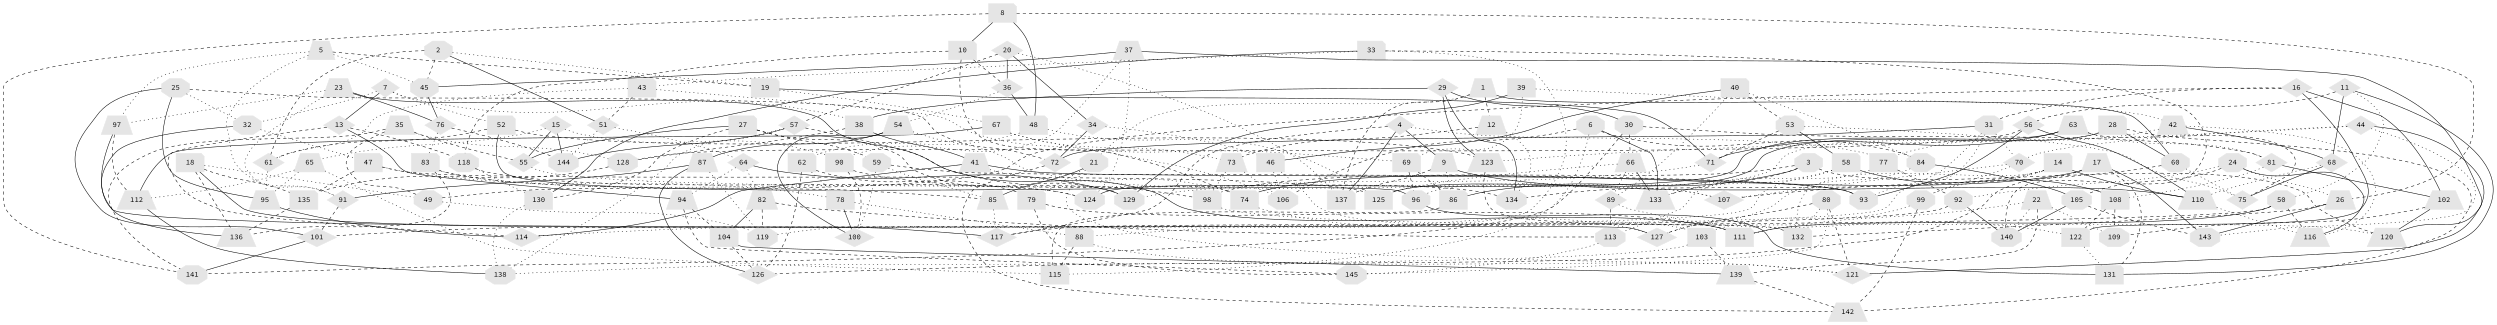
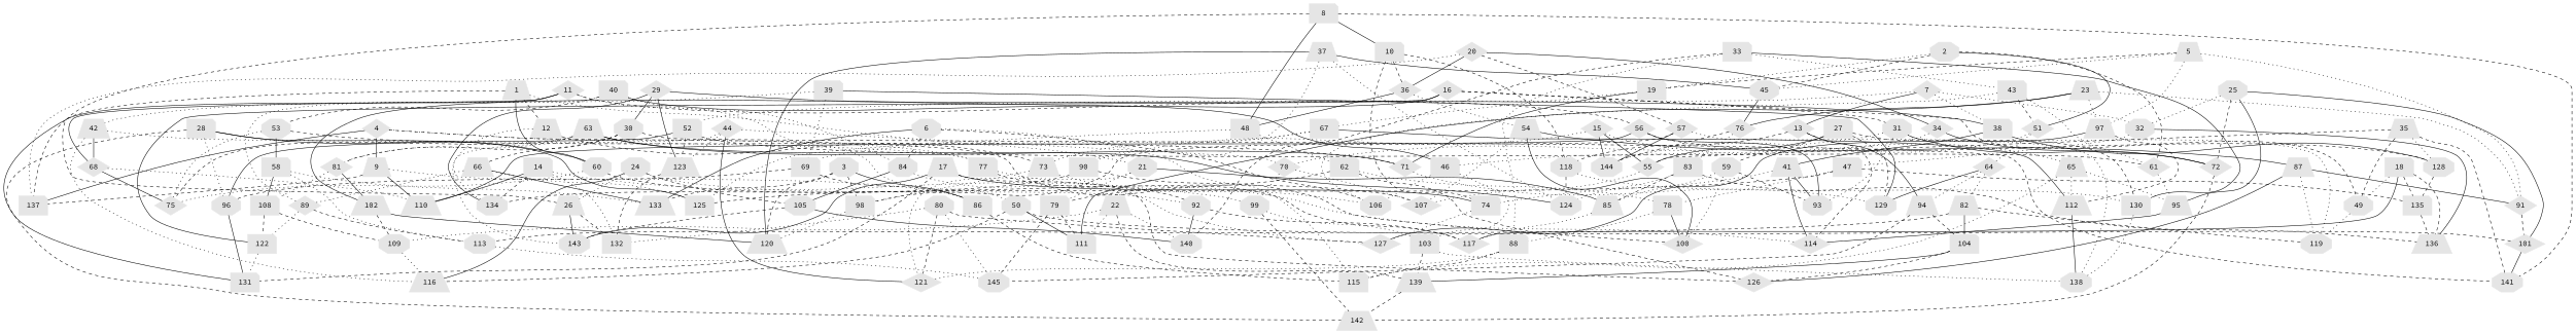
  graph {
    fontname="Source Code Pro"
    node [color=gray90 fontname="Source Code Pro" shape=note style=filled]
    edge [fontname="Source Code Pro" style=dotted]
    1 [shape=trapezium]
    12 [shape=trapezium]
    21 [shape=octagon]
    60 [shape=octagon]
    137
    73 [shape=trapezium]
    134 [shape=octagon]
    79
    85 [shape=trapezium]
    121 [shape=diamond]
    75 [shape=diamond]
    107 [shape=diamond]
    2 [shape=octagon]
    19
    45 [shape=octagon]
    51 [shape=diamond]
    61 [shape=diamond]
    67
    71 [shape=diamond]
    76 [shape=diamond]
    144 [shape=octagon]
    64 [shape=diamond]
    95 [shape=trapezium]
    3 [shape=octagon]
    86
    98
    120 [shape=trapezium]
    133 [shape=trapezium]
    115
    4 [shape=diamond]
    9 [shape=trapezium]
    77
    117 [shape=diamond]
    110 [shape=trapezium]
    114 [shape=diamond]
    92 [shape=octagon]
    5 [shape=trapezium]
    91 [shape=diamond]
    97 [shape=trapezium]
    101 [shape=diamond]
    112 [shape=trapezium]
    127 [shape=diamond]
    6 [shape=octagon]
    84 [shape=octagon]
    106 [shape=octagon]
    105 [shape=octagon]
    7 [shape=diamond]
    13 [shape=diamond]
    32 [shape=octagon]
    38
    52
    118 [shape=octagon]
    94 [shape=trapezium]
    136 [shape=trapezium]
    47
    128 [shape=octagon]
    41 [shape=trapezium]
    96 [shape=octagon]
    123 [shape=trapezium]
    8
    10
    26 [shape=trapezium]
    48
    141 [shape=octagon]
    36 [shape=diamond]
    74
    132
    143 [shape=octagon]
    125
    62
    54 [shape=trapezium]
    130
    124 [shape=octagon]
    11 [shape=diamond]
    50 [shape=octagon]
    56 [shape=diamond]
    68 [shape=diamond]
    131
    111
    116 [shape=trapezium]
    93 [shape=octagon]
    34 [shape=diamond]
    72 [shape=diamond]
    46
    145 [shape=octagon]
    104
    14
    99 [shape=octagon]
    142 [shape=trapezium]
    103
    15 [shape=diamond]
    55 [shape=diamond]
    65 [shape=trapezium]
    90
    100 [shape=diamond]
    16 [shape=diamond]
    31 [shape=octagon]
    49 [shape=octagon]
    102 [shape=trapezium]
    122
    70 [shape=diamond]
    119 [shape=octagon]
    109 [shape=octagon]
    17 [shape=trapezium]
    126 [shape=diamond]
    18
    135
    69
    129 [shape=octagon]
    20 [shape=diamond]
    57 [shape=diamond]
    138 [shape=octagon]
    22 [shape=trapezium]
    139 [shape=trapezium]
    140 [shape=octagon]
    23 [shape=trapezium]
    83
    24 [shape=octagon]
    25 [shape=octagon]
    27
    59 [shape=octagon]
    28
    29 [shape=diamond]
    30 [shape=octagon]
    66 [shape=trapezium]
    81 [shape=diamond]
    89 [shape=diamond]
    108
    78
    33
    43
    88
    35 [shape=trapezium]
    87 [shape=trapezium]
    37 [shape=trapezium]
    39
    42 [shape=trapezium]
    40
    53 [shape=octagon]
    58
    113 [shape=octagon]
    44 [shape=diamond]
    82 [shape=trapezium]
    63 [shape=trapezium]
    80 [shape=octagon]
    1 -- 12 [style=dashed]
    1 -- 21
    1 -- 60 [style=solid]
    1 -- 137 [style=dashed]
    12 -- 73 [style=dashed]
    12 -- 134
    21 -- 79
    21 -- 85 [style=solid]
    21 -- 121
    60 -- 75
    60 -- 107 [style=dashed]
    73 -- 98
    73 -- 106
    79 -- 111 [style=dashed]
    79 -- 145 [style=dashed]
    85 -- 117
    2 -- 19
    2 -- 45 [style=dashed]
    2 -- 51 [style=solid]
    2 -- 61 [style=dashed]
    19 -- 67
    19 -- 71 [style=solid]
    45 -- 76 [style=solid]
    51 -- 144
    51 -- 64
    61 -- 95
    67 -- 73
    67 -- 112 [style=solid]
    67 -- 69
    71 -- 129
    76 -- 144 [style=dashed]
    76 -- 83
    64 -- 94
    64 -- 129 [style=solid]
    64 -- 82
    95 -- 114 [style=solid]
    3 -- 86 [style=solid]
    3 -- 98 [style=dashed]
    3 -- 120 [style=dashed]
    3 -- 133 [style=dashed]
    86 -- 115 [style=dashed]
    98 -- 120
    4 -- 137 [style=solid]
    4 -- 9 [style=solid]
    4 -- 77
    4 -- 117 [style=dashed]
    9 -- 137 [style=dashed]
    9 -- 86
    9 -- 110 [style=solid]
    77 -- 114
    77 -- 92 [style=dashed]
    92 -- 117 [style=dashed]
    92 -- 140 [style=solid]
    5 -- 19 [style=dashed]
    5 -- 45
    5 -- 91
    5 -- 97
    91 -- 101 [style=dashed]
    97 -- 112 [style=dashed]
    97 -- 127 [style=solid]
    101 -- 141 [style=solid]
    112 -- 138 [style=solid]
    6 -- 133 [style=solid]
    6 -- 115
    6 -- 84 [style=dashed]
    6 -- 106 [style=dashed]
    84 -- 127
    84 -- 105 [style=solid]
    105 -- 143 [style=dashed]
    105 -- 140 [style=solid]
    7 -- 13 [style=solid]
    7 -- 32
    7 -- 38
    7 -- 52
    13 -- 114 [style=dashed]
    13 -- 118 [style=dashed]
    13 -- 94 [style=solid]
    32 -- 136 [style=solid]
    32 -- 47
-   38 -- 128 [style=dashed]
+   38 -- 128 [style=solid]
    38 -- 41 [style=solid]
    52 -- 61 [style=dashed]
    52 -- 96 [style=solid]
    52 -- 123 [style=dashed]
    118 -- 130
    118 -- 124 [style=dashed]
    94 -- 145 [style=dashed]
    94 -- 104 [style=dashed]
    47 -- 125 [style=dashed]
    47 -- 135 [style=dashed]
    47 -- 78
    128 -- 135 [style=dashed]
    41 -- 114 [style=solid]
    41 -- 74
    41 -- 93 [style=solid]
    96 -- 131 [style=solid]
    123 -- 132 [style=dashed]
    8 -- 10 [style=solid]
    8 -- 26 [style=dashed]
    8 -- 48 [style=solid]
    8 -- 141 [style=dashed]
    10 -- 118 [style=dashed]
    10 -- 36 [style=dashed]
    10 -- 74 [style=dashed]
    26 -- 132 [style=dashed]
    26 -- 143 [style=solid]
    48 -- 125
    48 -- 62
    36 -- 48 [style=solid]
    36 -- 54
    74 -- 127
    62 -- 79 [style=dashed]
    62 -- 126 [style=dashed]
    62 -- 78
    54 -- 107
    54 -- 100 [style=solid]
    54 -- 87 [style=solid]
    130 -- 138
    11 -- 50
    11 -- 56 [style=dashed]
    11 -- 68 [style=solid]
    11 -- 131 [style=solid]
    50 -- 101 [style=dashed]
    50 -- 111 [style=solid]
    50 -- 116 [style=dashed]
    56 -- 110 [style=solid]
    56 -- 128 [style=dashed]
    56 -- 93 [style=solid]
    68 -- 75 [style=solid]
    68 -- 110
    34 -- 72 [style=solid]
    34 -- 46
    72 -- 142 [style=dashed]
    46 -- 106
    46 -- 103
    104 -- 126 [style=dashed]
    104 -- 139 [style=solid]
    14 -- 134 [style=dashed]
    14 -- 110 [style=solid]
    14 -- 132
    14 -- 99
    99 -- 142 [style=dashed]
    99 -- 103
    103 -- 138
    103 -- 139 [style=dashed]
    15 -- 144 [style=solid]
    15 -- 55 [style=solid]
    15 -- 65
    15 -- 90
    55 -- 107
    65 -- 95
    65 -- 115
    65 -- 112
    90 -- 134 [style=dashed]
    90 -- 100 [style=dashed]
    16 -- 31 [style=dashed]
    16 -- 49 [style=dashed]
    16 -- 102 [style=solid]
    16 -- 122 [style=solid]
    31 -- 93
    31 -- 72 [style=solid]
    31 -- 70
    31 -- 119
    49 -- 119
    102 -- 120 [style=solid]
    102 -- 109 [style=dashed]
    122 -- 131
    70 -- 107
    70 -- 99
-   110 -- 116
+   109 -- 116
    17 -- 74 [style=solid]
    17 -- 143 [style=solid]
    17 -- 131 [style=dashed]
    17 -- 126 [style=dashed]
    18 -- 117 [style=solid]
    18 -- 136 [style=dashed]
    18 -- 49
    18 -- 135 [style=dashed]
    135 -- 136 [style=dashed]
    69 -- 86 [style=dashed]
    69 -- 96 [style=dashed]
    20 -- 137
    20 -- 36 [style=solid]
    20 -- 34 [style=solid]
    20 -- 57 [style=dashed]
    57 -- 144 [style=solid]
    57 -- 98 [style=dashed]
    57 -- 138
    22 -- 111
    22 -- 109
    22 -- 139 [style=dashed]
    22 -- 140
    139 -- 142 [style=dashed]
    23 -- 76 [style=solid]
    23 -- 91
    23 -- 97
    23 -- 111 [style=solid]
    83 -- 85 [style=dashed]
    83 -- 136 [style=dashed]
    83 -- 124
    24 -- 92
    24 -- 105 [style=dashed]
    24 -- 26
    24 -- 116 [style=solid]
    25 -- 95 [style=solid]
    25 -- 101 [style=solid]
    25 -- 32
    25 -- 72 [style=dashed]
    27 -- 130 [style=dashed]
    27 -- 55 [style=solid]
    27 -- 129 [style=dashed]
    27 -- 59 [style=dashed]
    59 -- 85
    59 -- 93 [style=dashed]
    59 -- 100
    28 -- 60 [style=solid]
    28 -- 96
    28 -- 125 [style=solid]
    28 -- 142 [style=dashed]
    29 -- 134 [style=solid]
    29 -- 38 [style=solid]
    29 -- 123 [style=solid]
    29 -- 30 [style=solid]
    30 -- 141 [style=dashed]
    30 -- 66 [style=dashed]
    30 -- 81 [style=dashed]
    66 -- 133 [style=solid]
    66 -- 125
    66 -- 89
    81 -- 102 [style=solid]
    81 -- 108
    89 -- 122
    89 -- 113 [style=dashed]
    108 -- 122 [style=dashed]
    108 -- 109 [style=dashed]
    78 -- 100 [style=solid]
    78 -- 88
    33 -- 130 [style=solid]
    33 -- 140 [style=dashed]
    33 -- 43
    33 -- 88
    43 -- 51 [style=dashed]
    43 -- 61
    43 -- 106
    88 -- 121
    88 -- 115 [style=dashed]
    35 -- 128
    35 -- 141 [style=dashed]
    35 -- 55 [style=dashed]
    35 -- 49 [style=dashed]
    87 -- 91 [style=solid]
    87 -- 119
    87 -- 126 [style=solid]
    37 -- 45 [style=solid]
    37 -- 120 [style=solid]
    37 -- 124
    37 -- 90
    39 -- 69
    39 -- 129 [style=solid]
    39 -- 42
    42 -- 77
    42 -- 68 [style=solid]
    42 -- 116
    40 -- 84
    40 -- 46 [style=solid]
    40 -- 89
    40 -- 53 [style=dashed]
    53 -- 75
    53 -- 71 [style=dashed]
    53 -- 58 [style=solid]
    58 -- 133
    58 -- 108 [style=solid]
    58 -- 113
    113 -- 145
    44 -- 121 [style=solid]
    44 -- 123
    44 -- 143
    44 -- 70
    82 -- 104 [style=solid]
    82 -- 119 [style=dashed]
    82 -- 113 [style=dashed]
    63 -- 75 [style=dashed]
    63 -- 71 [style=solid]
    63 -- 124 [style=solid]
    63 -- 81
    80 -- 121 [style=dashed]
    80 -- 127 [style=dashed]
    80 -- 132
    80 -- 145
  }
